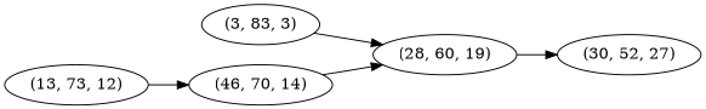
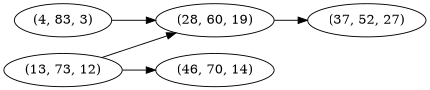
  digraph {
    rankdir=LR
-   "(4, 83, 3)" [label="(3, 83, 3)"]
+   "(4, 83, 3)"
    "(28, 60, 19)"
    n3 [label="(46, 70, 14)"]
    "(13, 73, 12)"
-   "(37, 52, 27)" [label="(30, 52, 27)"]
+   "(37, 52, 27)"
    "(4, 83, 3)" -> "(28, 60, 19)"
    "(28, 60, 19)" -> "(37, 52, 27)"
-   n3 -> "(28, 60, 19)"
+   "(13, 73, 12)" -> "(28, 60, 19)"
    "(13, 73, 12)" -> n3
  }
